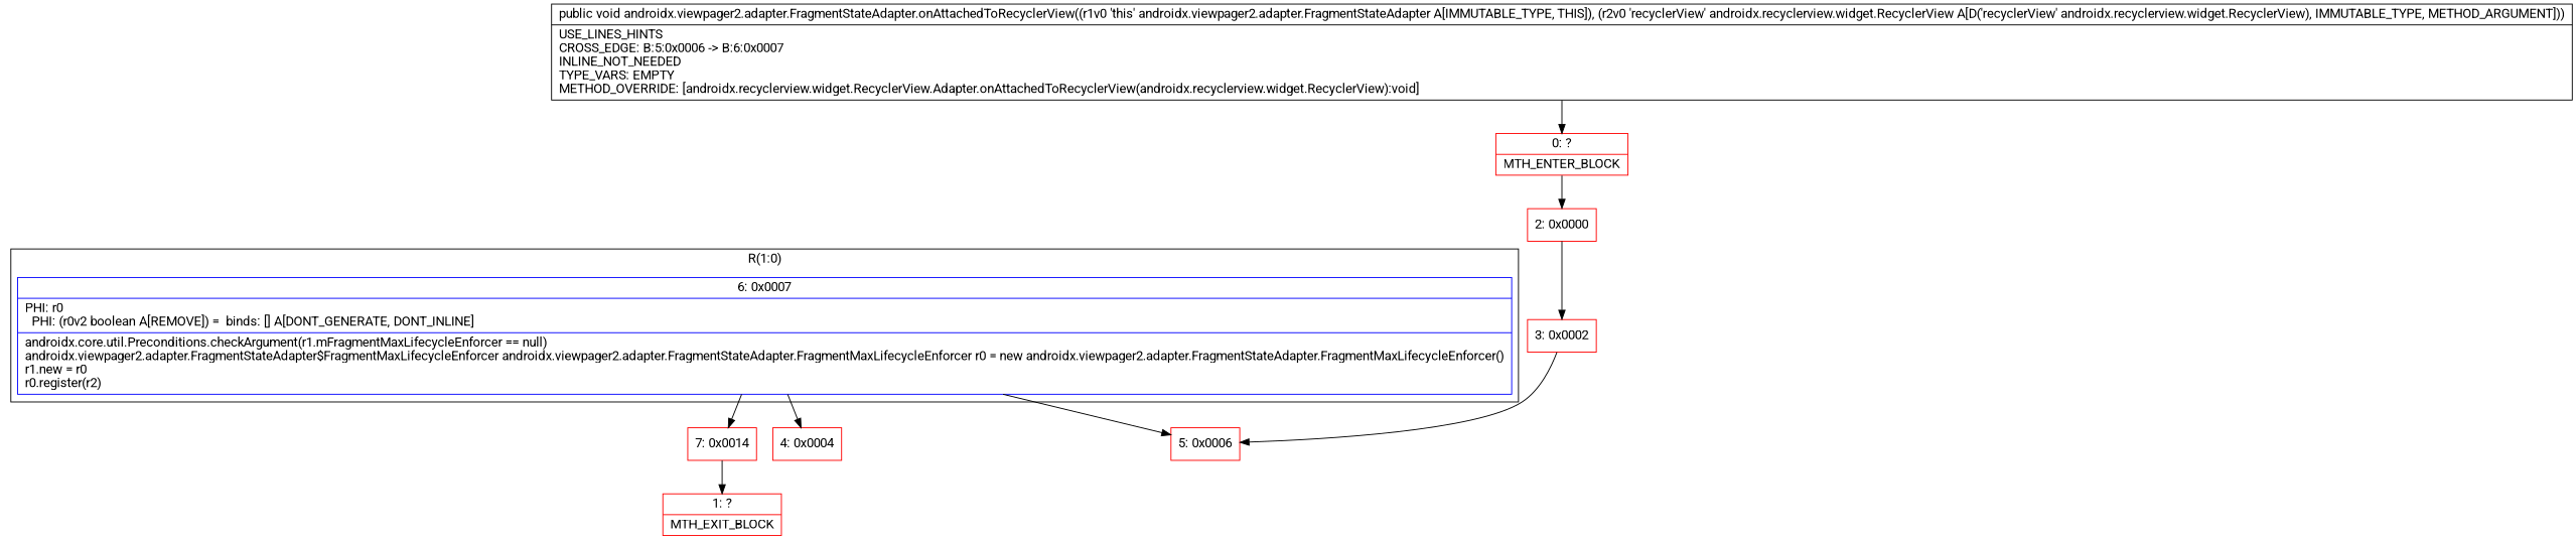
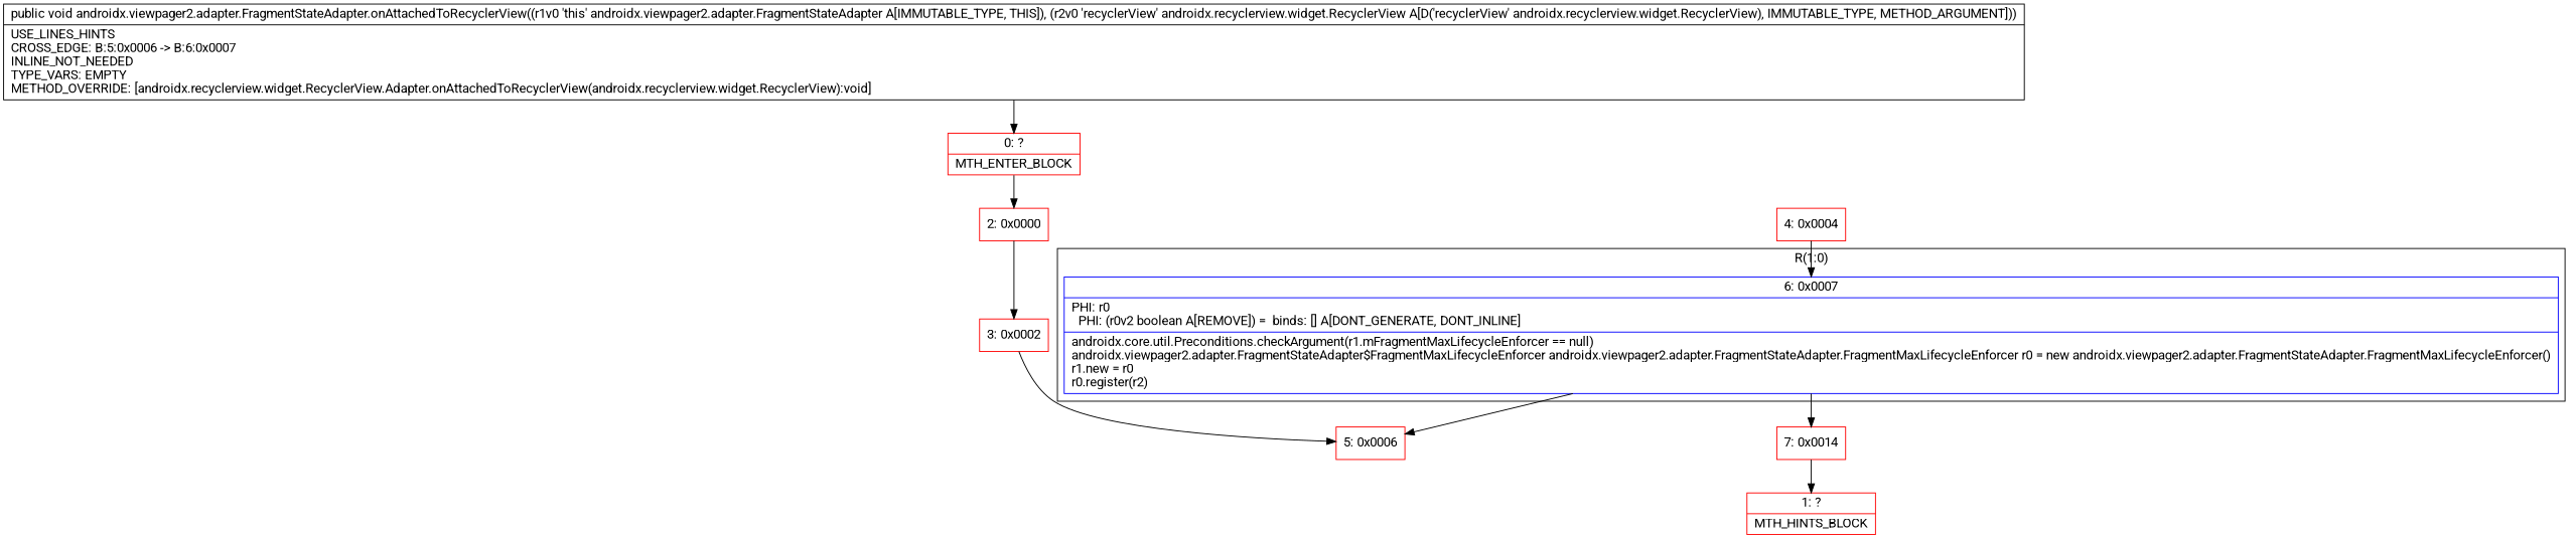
  digraph {
    fontname=Roboto
    node [color=red fontname=Roboto shape=record]
    edge [fontname=Roboto]
    n1 [color=blue label="{6\:\ 0x0007|PHI: r0 \l  PHI: (r0v2 boolean A[REMOVE]) =  binds: [] A[DONT_GENERATE, DONT_INLINE]\l|androidx.core.util.Preconditions.checkArgument(r1.mFragmentMaxLifecycleEnforcer == null)\landroidx.viewpager2.adapter.FragmentStateAdapter$FragmentMaxLifecycleEnforcer androidx.viewpager2.adapter.FragmentStateAdapter.FragmentMaxLifecycleEnforcer r0 = new androidx.viewpager2.adapter.FragmentStateAdapter.FragmentMaxLifecycleEnforcer()\lr1.new = r0\lr0.register(r2)\l}"]
    n2 [label="{7\:\ 0x0014}"]
    n3 [label="{5\:\ 0x0006}"]
-   n4 [label="{1\:\ ?|MTH_EXIT_BLOCK\l}"]
+   n4 [label="{1\:\ ?|MTH_HINTS_BLOCK\l}"]
    n5 [label="{0\:\ ?|MTH_ENTER_BLOCK\l}"]
    n6 [label="{2\:\ 0x0000}"]
    n7 [label="{3\:\ 0x0002}"]
    n8 [label="{4\:\ 0x0004}"]
    n9 [label="{public void androidx.viewpager2.adapter.FragmentStateAdapter.onAttachedToRecyclerView((r1v0 'this' androidx.viewpager2.adapter.FragmentStateAdapter A[IMMUTABLE_TYPE, THIS]), (r2v0 'recyclerView' androidx.recyclerview.widget.RecyclerView A[D('recyclerView' androidx.recyclerview.widget.RecyclerView), IMMUTABLE_TYPE, METHOD_ARGUMENT]))  | USE_LINES_HINTS\lCROSS_EDGE: B:5:0x0006 \-\> B:6:0x0007\lINLINE_NOT_NEEDED\lTYPE_VARS: EMPTY\lMETHOD_OVERRIDE: [androidx.recyclerview.widget.RecyclerView.Adapter.onAttachedToRecyclerView(androidx.recyclerview.widget.RecyclerView):void]\l}" color=""]
    subgraph cluster_1 {
      label="R(1:0)"
      n1
    }
    n1 -> n2
    n1 -> n3
    n2 -> n4
    n5 -> n6
    n6 -> n7
    n7 -> n3
-   n1 -> n8
+   n8 -> n1
    n9 -> n5
  }
